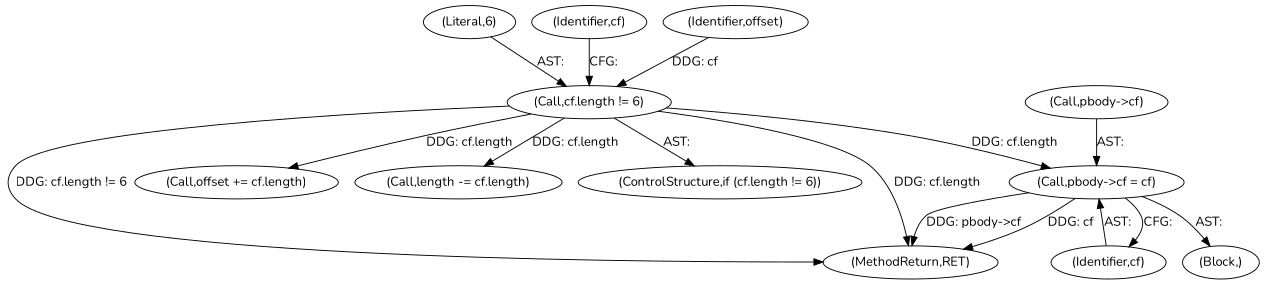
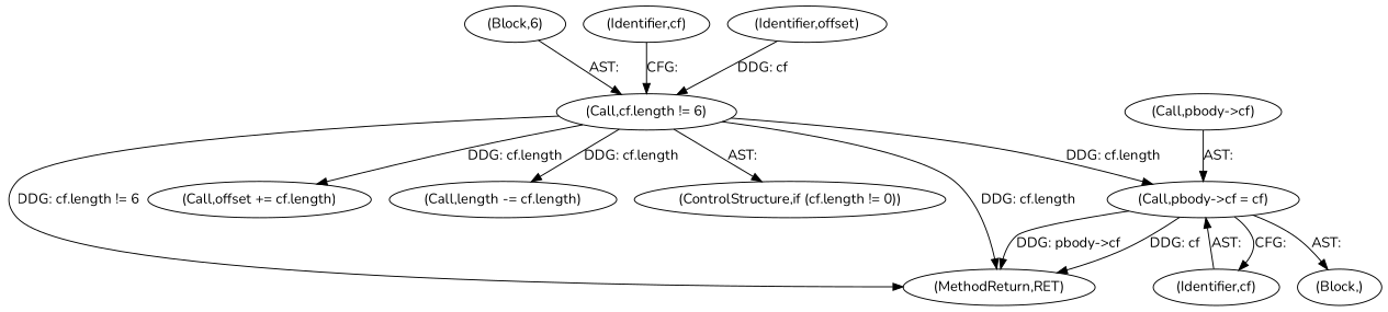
  digraph {
    fontname=Nunito
    node [fontname=Nunito]
    edge [fontname=Nunito]
    n1 [label="(Call,pbody->cf = cf)"]
    n2 [label="(MethodReturn,RET)"]
    n3 [label="(Block,)"]
    n4 [label="(Identifier,cf)"]
    n5 [label="(Call,cf.length != 6)"]
    n6 [label="(Call,offset += cf.length)"]
    n7 [label="(Call,length -= cf.length)"]
-   n8 [label="(ControlStructure,if (cf.length != 6))"]
-   n9 [label="(Literal,6)"]
+   n8 [label="(ControlStructure,if (cf.length != 0))"]
+   n9 [label="(Block,6)"]
    n10 [label="(Identifier,cf)"]
    n11 [label="(Identifier,offset)"]
    n12 [label="(Call,pbody->cf)"]
    n1 -> n2 [label="DDG: pbody->cf"]
    n1 -> n2 [label="DDG: cf"]
    n1 -> n3 [label="AST: "]
    n1 -> n4 [label="CFG: "]
    n4 -> n1 [label="AST: "]
    n5 -> n1 [label="DDG: cf.length"]
    n5 -> n2 [label="DDG: cf.length"]
    n5 -> n2 [label="DDG: cf.length != 6"]
    n5 -> n6 [label="DDG: cf.length"]
    n5 -> n7 [label="DDG: cf.length"]
    n5 -> n8 [label="AST: "]
    n9 -> n5 [label="AST: "]
    n10 -> n5 [label="CFG: "]
    n11 -> n5 [label="DDG: cf"]
    n12 -> n1 [label="AST: "]
  }
